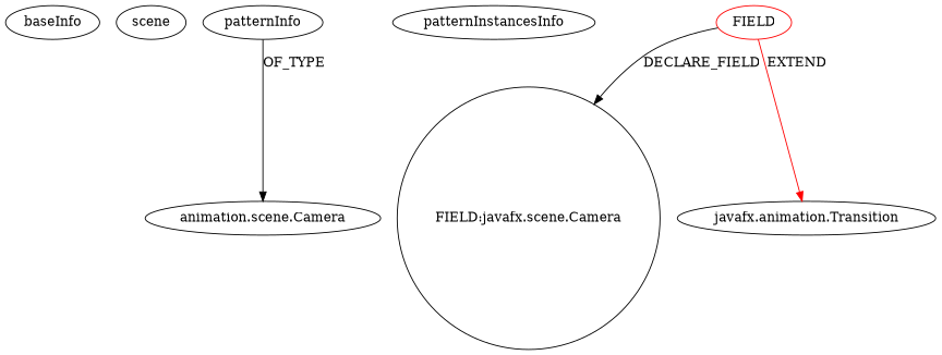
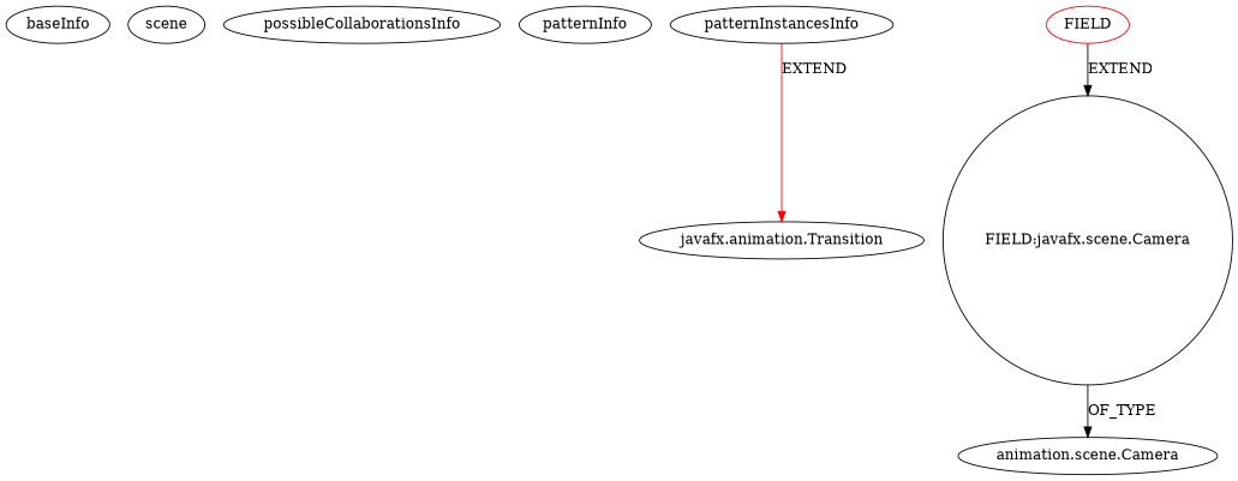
  digraph {
    baseInfo [category=pattern graphId=3758 isAnonymous=false possibleRelation=false]
    n2 [0="javafx.animation.Transition" label=scene]
+   possibleCollaborationsInfo
    patternInfo [frequency=4.0 patternRootClient=0]
    patternInstancesInfo [0="witmicko-CalculatorFx~/witmicko-CalculatorFx/CalculatorFx-master/src/calc/transitions/FlipOutYTransition.java~FlipOutYTransition~4790" 1="witmicko-CalculatorFx~/witmicko-CalculatorFx/CalculatorFx-master/src/calc/transitions/FlipInYTransition.java~FlipInYTransition~4781" 2="witmicko-CalculatorFx~/witmicko-CalculatorFx/CalculatorFx-master/src/calc/transitions/FlipOutXTransition.java~FlipOutXTransition~4783" 3="witmicko-CalculatorFx~/witmicko-CalculatorFx/CalculatorFx-master/src/calc/transitions/FlipInXTransition.java~FlipInXTransition~4762"]
    n6 [isFrameworkType=false label="animation.scene.Camera" vertexType=FRAMEWORK_CLASS_TYPE]
    n7 [isFrameworkType=false label="FIELD:javafx.scene.Camera" shape=circle vertexType=FIELD_DECLARATION]
    n8 [color=red isFrameworkType=false label=FIELD vertexType=ROOT_CLIENT_CLASS_DECLARATION]
    n9 [isFrameworkType=false label="javafx.animation.Transition" vertexType=FRAMEWORK_CLASS_TYPE]
-   patternInfo -> n6 [label=OF_TYPE]
-   n8 -> n7 [label=DECLARE_FIELD]
-   n8 -> n9 [color=red label=EXTEND]
+   n7 -> n6 [label=OF_TYPE]
+   n8 -> n7 [label=EXTEND]
+   patternInstancesInfo -> n9 [color=red label=EXTEND]
  }
